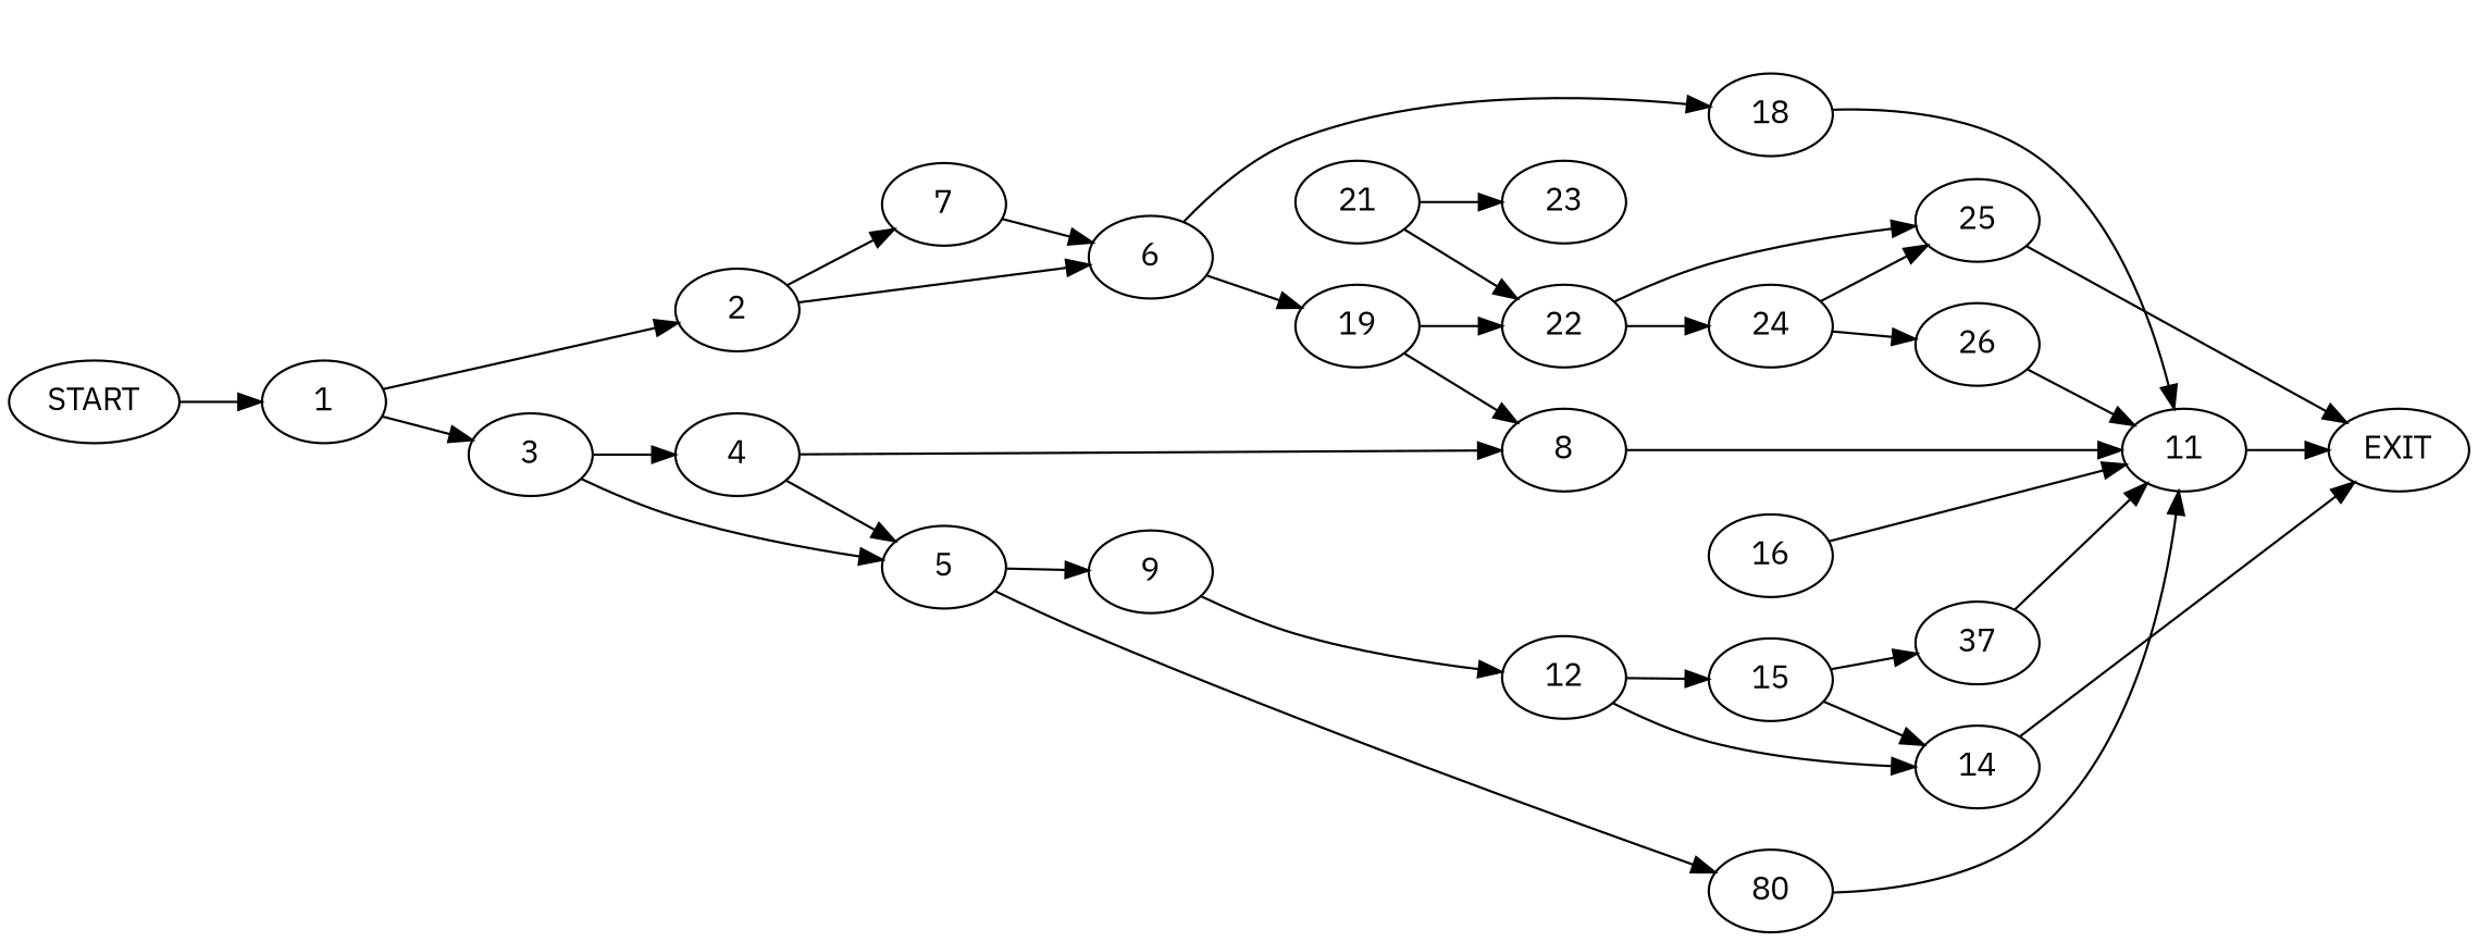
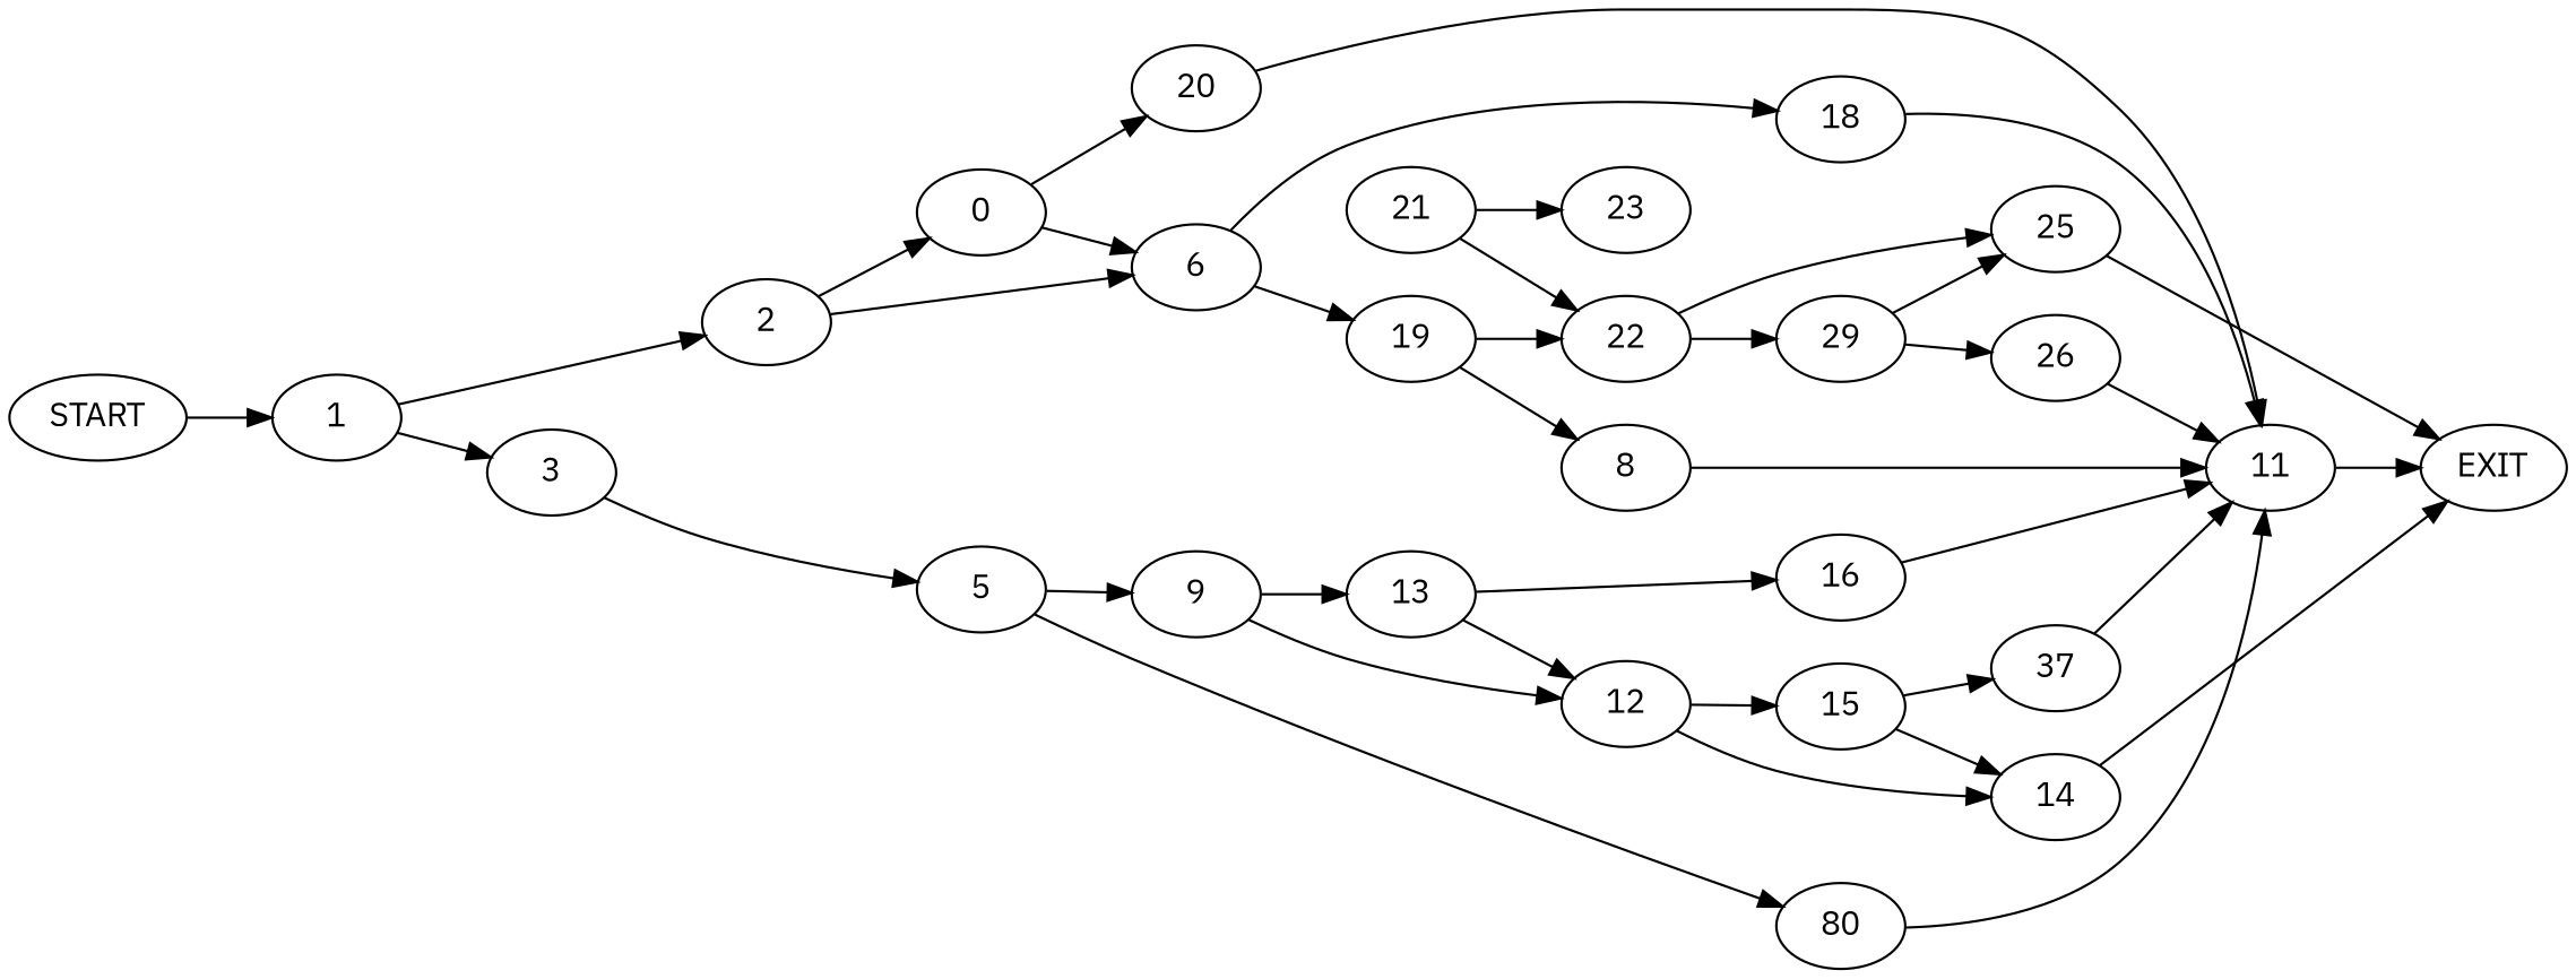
  digraph {
    fontname="IBM Plex Sans"
    rankdir=LR
    node [fontname="IBM Plex Sans"]
    edge [fontname="IBM Plex Sans"]
    n1 [label=START]
    1
    2
    3
    n5 [label=EXIT]
    6
-   7
-   4
+   7 [label=0]
    5
    18
    19
+   20
    8
    9
    n15 [label=80]
    11
    12
+   13
    22
    14
    15
    16
    n23 [label=37]
    21
    23
-   24
+   24 [label=29]
    25
    26
    n1 -> 1
    1 -> 2
    1 -> 3
    2 -> 6
    2 -> 7
-   3 -> 4
    3 -> 5
    6 -> 18
    6 -> 19
    7 -> 6
-   4 -> 5
-   4 -> 8
+   7 -> 20
    5 -> 9
    5 -> n15
    18 -> 11
    19 -> 8
    19 -> 22
+   20 -> 11
    8 -> 11
    9 -> 12
+   9 -> 13
    n15 -> 11
    11 -> n5
    12 -> 14
    12 -> 15
+   13 -> 12
+   13 -> 16
    22 -> 24
    22 -> 25
    14 -> n5
    15 -> 14
    15 -> n23
    16 -> 11
    n23 -> 11
    21 -> 22
    21 -> 23
    24 -> 25
    24 -> 26
    25 -> n5
    26 -> 11
  }
